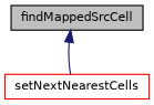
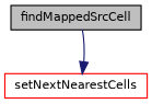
  digraph {
    rankdir=TB
    node [fontname=Helvetica fontsize=10 shape=record]
    n1 [color=black fillcolor=grey75 fontcolor=black height=0.2 label=findMappedSrcCell style=filled width=0.4]
    n2 [color=red height=0.2 label=setNextNearestCells width=0.4]
-   n1 -> n2 [color=midnightblue dir=back fontname=Helvetica fontsize=10 labelfontname=Helvetica labelfontsize=10 style=solid]
+   n2 -> n1 [color=midnightblue dir=back fontname=Helvetica fontsize=10 labelfontname=Helvetica labelfontsize=10 style=solid]
  }
